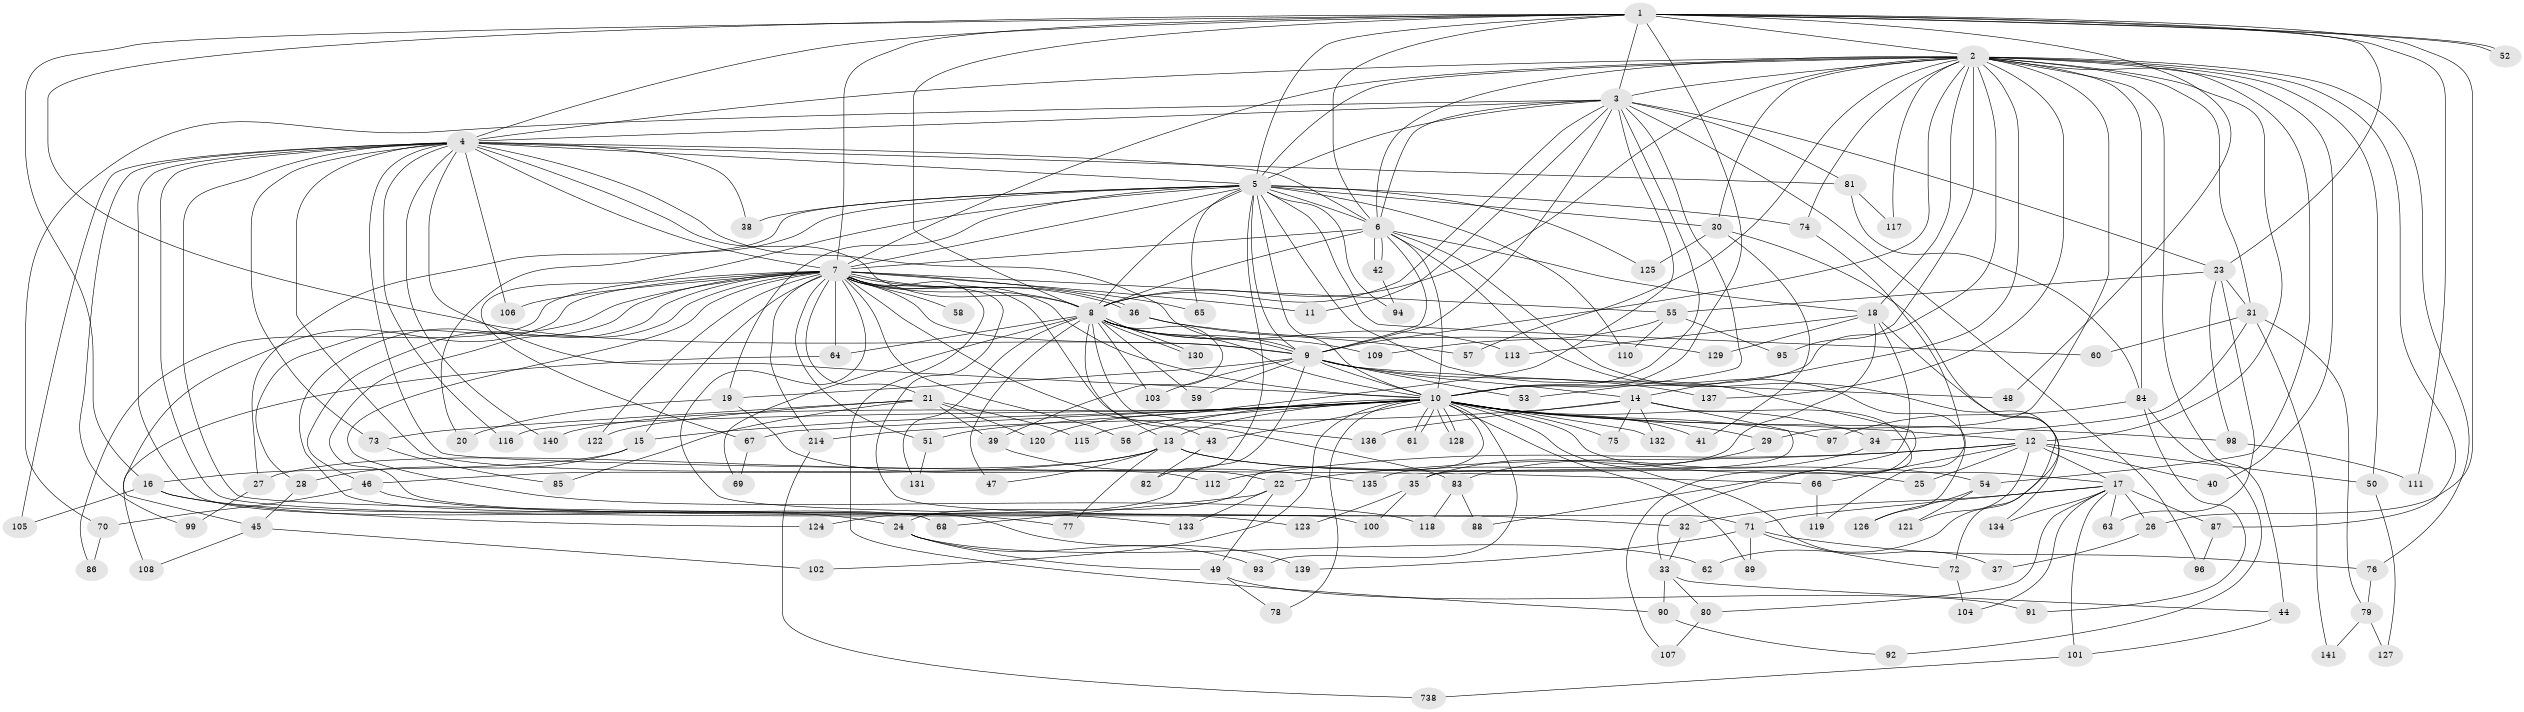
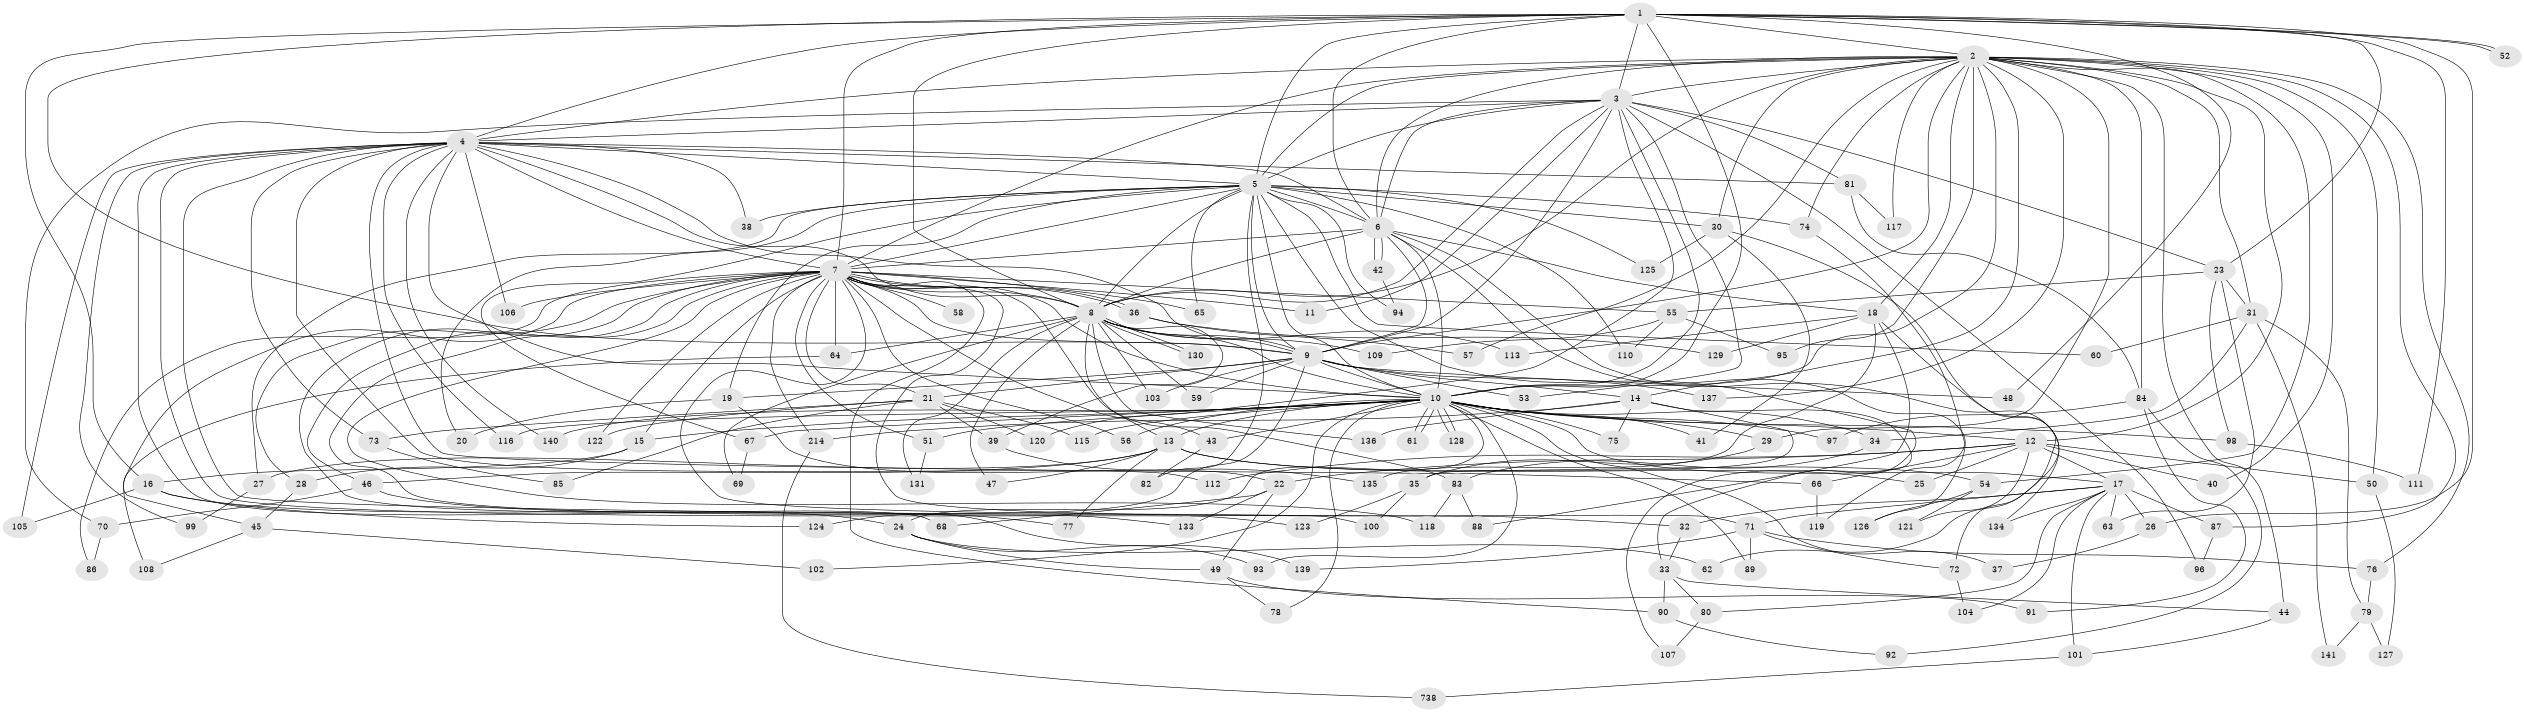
  graph {
    node [color=gray90 style=filled]
    1
    2
    3
    4
    5
    6
    7
    8
    9
    10
    16
    23
    26
    48
    52
    111
    12
    14
    18
    29
    30
    31
    40
    44
    50
    54
    57
    74
    76
    84
    87
    95
    117
    137
    11
    53
    70
    81
    96
    120
    32
    38
    66
    68
    73
    99
    105
    106
    112
    116
    123
    140
    19
    20
    27
    33
    60
    65
    67
    82
    94
    110
    125
    42
    126
    134
    15
    21
    28
    36
    43
    45
    46
    51
    55
    56
    58
    64
    71
    83
    86
    90
    100
    n84 [label=214]
    118
    122
    133
    139
    13
    39
    47
    59
    69
    103
    109
    113
    130
    131
    136
    124
    17
    24
    34
    37
    41
    61
    75
    78
    89
    93
    97
    98
    102
    115
    128
-   132
    63
    22
    25
    121
    35
    107
    72
    88
    129
    135
    62
    79
    141
    101
    127
    119
    91
    92
    85
    80
    108
    77
    n139 [label=738]
    104
    49
    1 -- 2
    1 -- 3
    1 -- 4
    1 -- 5
    1 -- 6
    1 -- 7
    1 -- 8
    1 -- 9
    1 -- 10
    1 -- 16
    1 -- 23
    1 -- 26
    1 -- 48
    1 -- 52
    1 -- 52
    1 -- 111
    2 -- 3
    2 -- 4
    2 -- 5
    2 -- 6
    2 -- 7
    2 -- 8
    2 -- 9
    2 -- 10
    2 -- 12
    2 -- 14
    2 -- 18
    2 -- 29
    2 -- 30
    2 -- 31
    2 -- 40
    2 -- 44
    2 -- 50
    2 -- 54
    2 -- 57
    2 -- 74
    2 -- 76
    2 -- 84
    2 -- 87
    2 -- 95
    2 -- 117
    2 -- 137
    3 -- 4
    3 -- 5
    3 -- 6
    3 -- 8
    3 -- 9
    3 -- 10
    3 -- 23
    3 -- 11
    3 -- 53
    3 -- 70
    3 -- 81
    3 -- 96
    3 -- 120
    4 -- 5
    4 -- 6
    4 -- 7
    4 -- 8
    4 -- 9
    4 -- 10
    4 -- 81
    4 -- 32
    4 -- 38
    4 -- 66
    4 -- 68
    4 -- 73
    4 -- 99
    4 -- 105
    4 -- 106
    4 -- 112
    4 -- 116
    4 -- 123
    4 -- 140
    5 -- 6
    5 -- 7
    5 -- 8
    5 -- 9
    5 -- 10
    5 -- 30
    5 -- 74
    5 -- 38
    5 -- 19
    5 -- 20
    5 -- 27
    5 -- 33
    5 -- 60
    5 -- 65
    5 -- 67
    5 -- 82
    5 -- 94
    5 -- 110
    5 -- 125
    6 -- 7
    6 -- 8
    6 -- 9
    6 -- 10
    6 -- 18
    6 -- 42
    6 -- 42
    6 -- 126
    6 -- 134
    7 -- 8
    7 -- 9
    7 -- 10
    7 -- 11
    7 -- 106
    7 -- 65
    7 -- 15
    7 -- 21
    7 -- 28
    7 -- 36
    7 -- 36
    7 -- 43
    7 -- 45
    7 -- 46
    7 -- 51
    7 -- 55
    7 -- 56
    7 -- 58
    7 -- 64
    7 -- 71
    7 -- 83
    7 -- 86
    7 -- 90
    7 -- 100
    7 -- n84
    7 -- 118
    7 -- 122
    7 -- 133
    7 -- 139
    8 -- 9
    8 -- 10
    8 -- 64
    8 -- 13
    8 -- 39
    8 -- 47
    8 -- 59
    8 -- 69
    8 -- 103
    8 -- 109
    8 -- 113
    8 -- 130
    8 -- 130
    8 -- 131
    8 -- 136
    9 -- 10
    9 -- 48
    9 -- 14
    9 -- 137
    9 -- 53
    9 -- 19
+   9 -- 21
    9 -- 59
    9 -- 103
    9 -- 124
    10 -- 12
    10 -- 29
    10 -- 116
    10 -- 140
    10 -- 67
    10 -- 15
    10 -- 43
    10 -- 51
    10 -- 56
    10 -- 13
    10 -- 17
    10 -- 24
    10 -- 34
    10 -- 37
    10 -- 41
    10 -- 61
    10 -- 61
    10 -- 75
    10 -- 78
    10 -- 89
    10 -- 93
    10 -- 97
    10 -- 98
    10 -- 102
    10 -- 115
    10 -- 128
    10 -- 128
-   10 -- 132
    16 -- 105
    16 -- 124
    16 -- 24
    23 -- 31
    23 -- 55
    23 -- 98
    23 -- 63
    26 -- 37
    12 -- 40
    12 -- 50
    12 -- 66
    12 -- 112
    12 -- 17
    12 -- 22
    12 -- 25
    12 -- 121
    14 -- n84
    14 -- 136
    14 -- 75
-   14 -- 132
    14 -- 35
    14 -- 107
    18 -- 113
    18 -- 72
    18 -- 88
    18 -- 129
    18 -- 135
    29 -- 35
    30 -- 125
    30 -- 41
    30 -- 62
    31 -- 60
    31 -- 34
    31 -- 79
    31 -- 141
    44 -- 101
    50 -- 127
    54 -- 126
    54 -- 121
    74 -- 119
    76 -- 79
    84 -- 97
    84 -- 91
    84 -- 92
    87 -- 96
    70 -- 86
    81 -- 84
    81 -- 117
    32 -- 33
    66 -- 119
    73 -- 85
    19 -- 20
    19 -- 22
    27 -- 99
    33 -- 44
    33 -- 90
    33 -- 80
    67 -- 69
    42 -- 94
    15 -- 16
    15 -- 28
    21 -- 120
    21 -- 73
    21 -- 122
    21 -- 39
    21 -- 115
    21 -- 85
    28 -- 45
    36 -- 57
    36 -- 129
    43 -- 82
    45 -- 102
    45 -- 108
    46 -- 70
    46 -- 77
    51 -- 131
    55 -- 95
    55 -- 110
    55 -- 109
    64 -- 108
    71 -- 76
    71 -- 139
    71 -- 89
    71 -- 72
    83 -- 118
    83 -- 88
    90 -- 92
    n84 -- n139
    13 -- 54
    13 -- 27
    13 -- 46
    13 -- 47
    13 -- 25
    13 -- 77
    39 -- 135
    17 -- 26
    17 -- 87
    17 -- 32
    17 -- 134
    17 -- 71
    17 -- 63
    17 -- 101
    17 -- 80
    17 -- 104
    24 -- 93
    24 -- 62
    24 -- 49
    34 -- 83
    98 -- 111
    22 -- 68
    22 -- 133
    22 -- 49
    35 -- 123
    35 -- 100
    72 -- 104
    79 -- 141
    79 -- 127
    101 -- n139
    80 -- 107
    49 -- 78
    49 -- 91
  }
